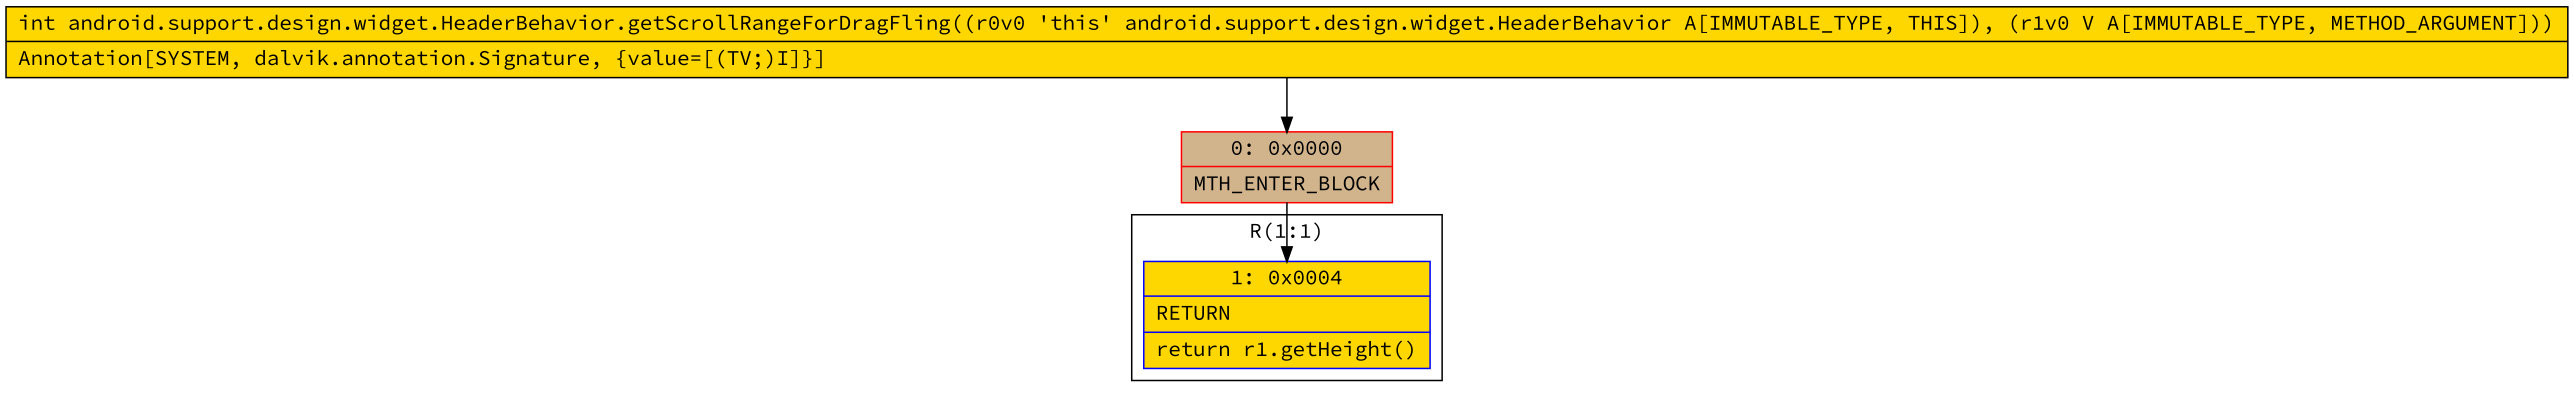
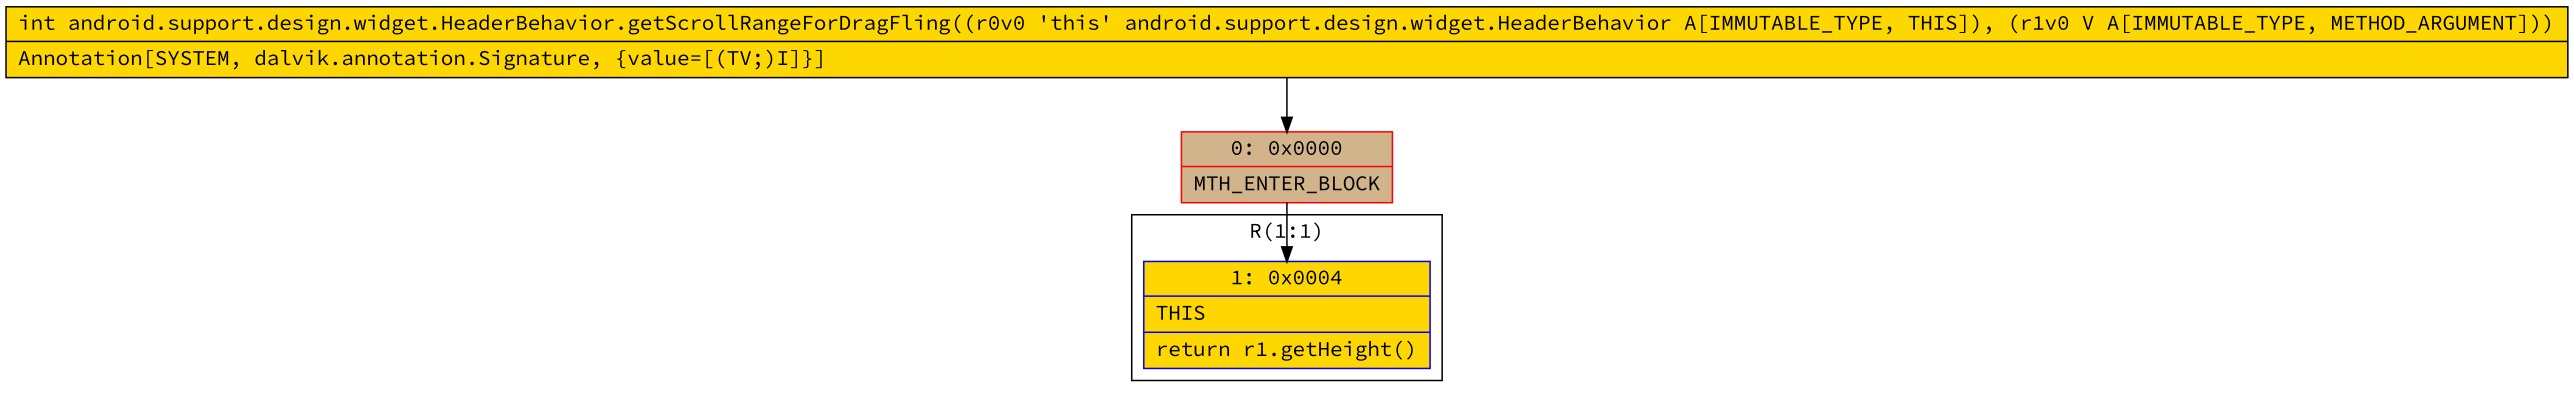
  digraph {
    fontname="Source Code Pro"
    node [shape=record style=filled fillcolor=gold fontname="Source Code Pro"]
    edge [fontname="Source Code Pro"]
-   n1 [color=blue label="{1\:\ 0x0004|RETURN\l|return r1.getHeight()\l}"]
+   n1 [color=blue label="{1\:\ 0x0004|THIS\l|return r1.getHeight()\l}"]
    n2 [color=red label="{0\:\ 0x0000|MTH_ENTER_BLOCK\l}" fillcolor=tan]
    n3 [label="{int android.support.design.widget.HeaderBehavior.getScrollRangeForDragFling((r0v0 'this' android.support.design.widget.HeaderBehavior A[IMMUTABLE_TYPE, THIS]), (r1v0 V A[IMMUTABLE_TYPE, METHOD_ARGUMENT]))  | Annotation[SYSTEM, dalvik.annotation.Signature, \{value=[(TV;)I]\}]\l}"]
    subgraph cluster_1 {
      label="R(1:1)"
      n1
    }
    n2 -> n1
    n3 -> n2
  }
